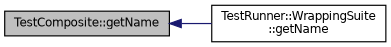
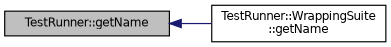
  digraph {
    rankdir=LR
    node [color=black fontname=Helvetica fontsize=10 shape=record style=filled]
-   n1 [fillcolor=grey75 fontcolor=black height=0.2 label="TestComposite::getName" width=0.4]
+   n1 [fillcolor=grey75 fontcolor=black height=0.2 label="TestRunner::getName" width=0.4]
    n2 [fillcolor=white height=0.2 label="TestRunner::WrappingSuite\l::getName" width=0.4]
    n1 -> n2 [color=midnightblue dir=back fontname=Helvetica fontsize=10 labelfontname=Helvetica labelfontsize=10 style=solid]
  }
